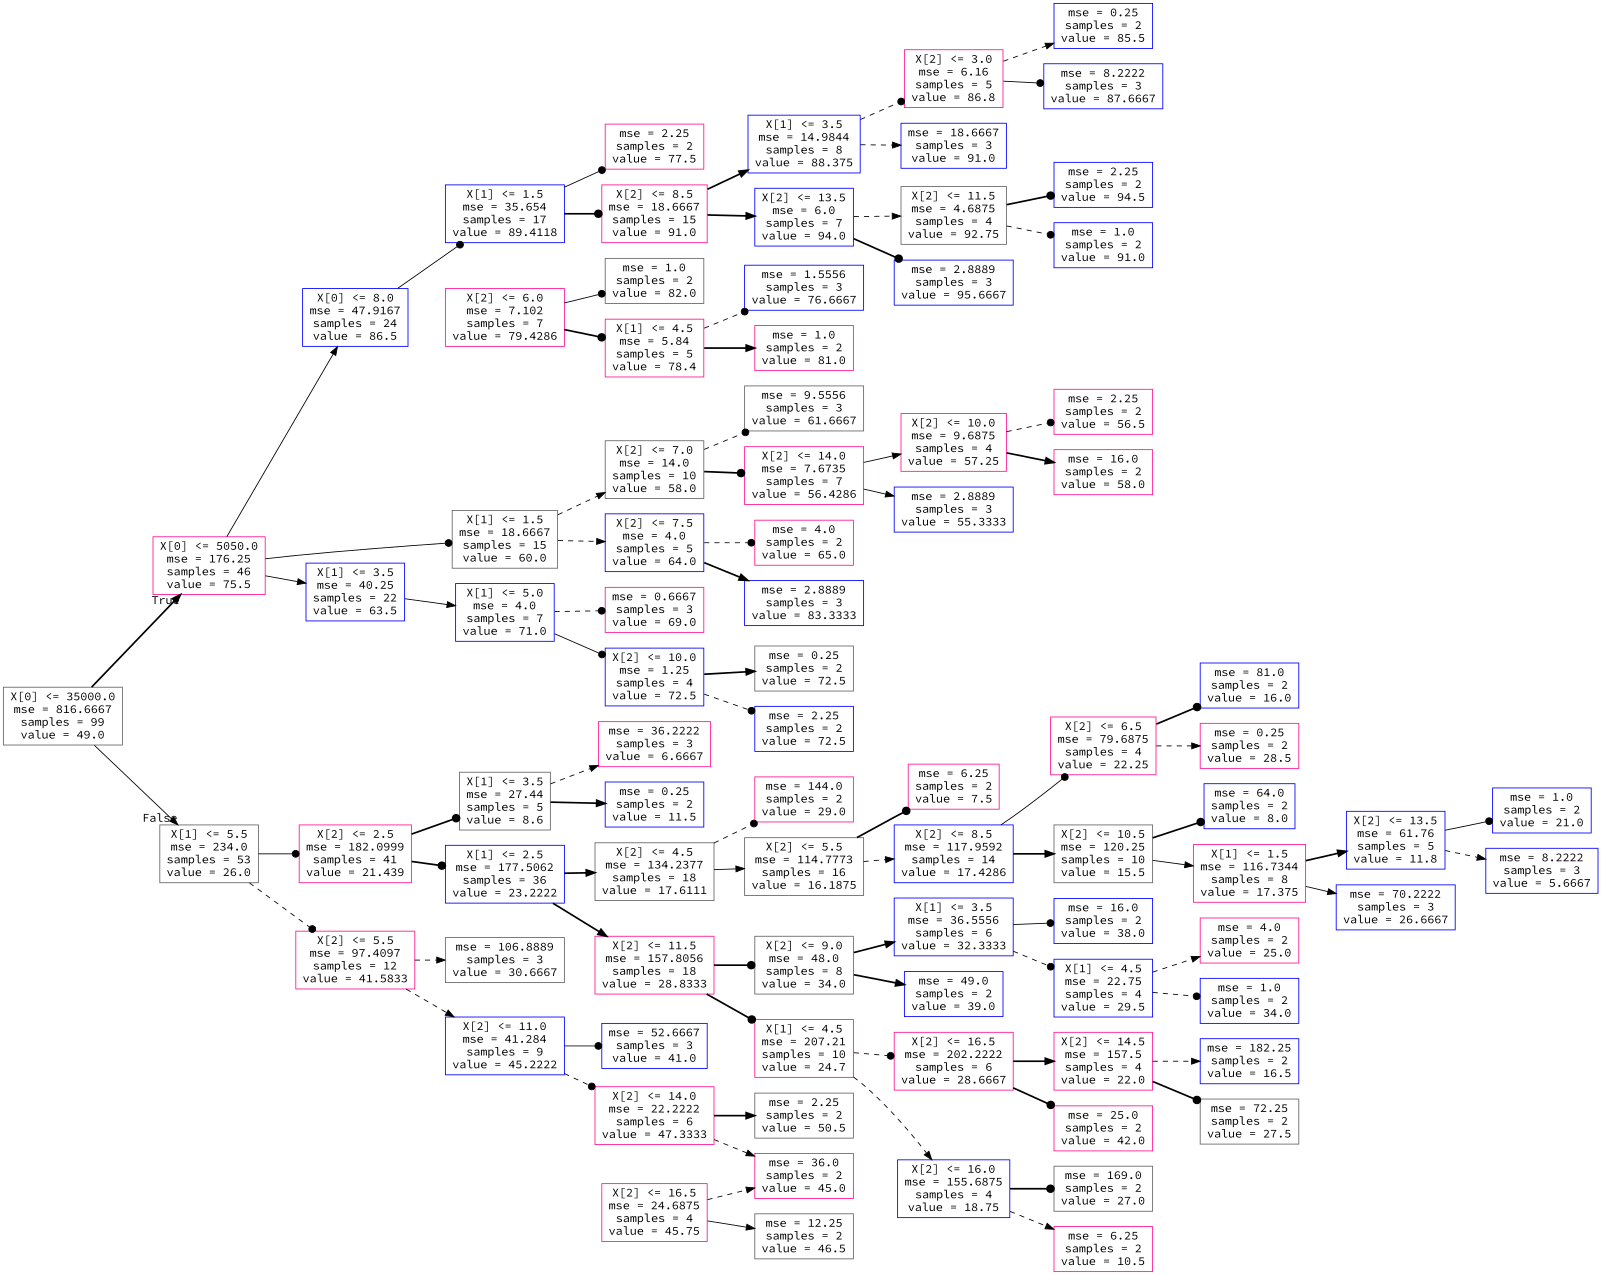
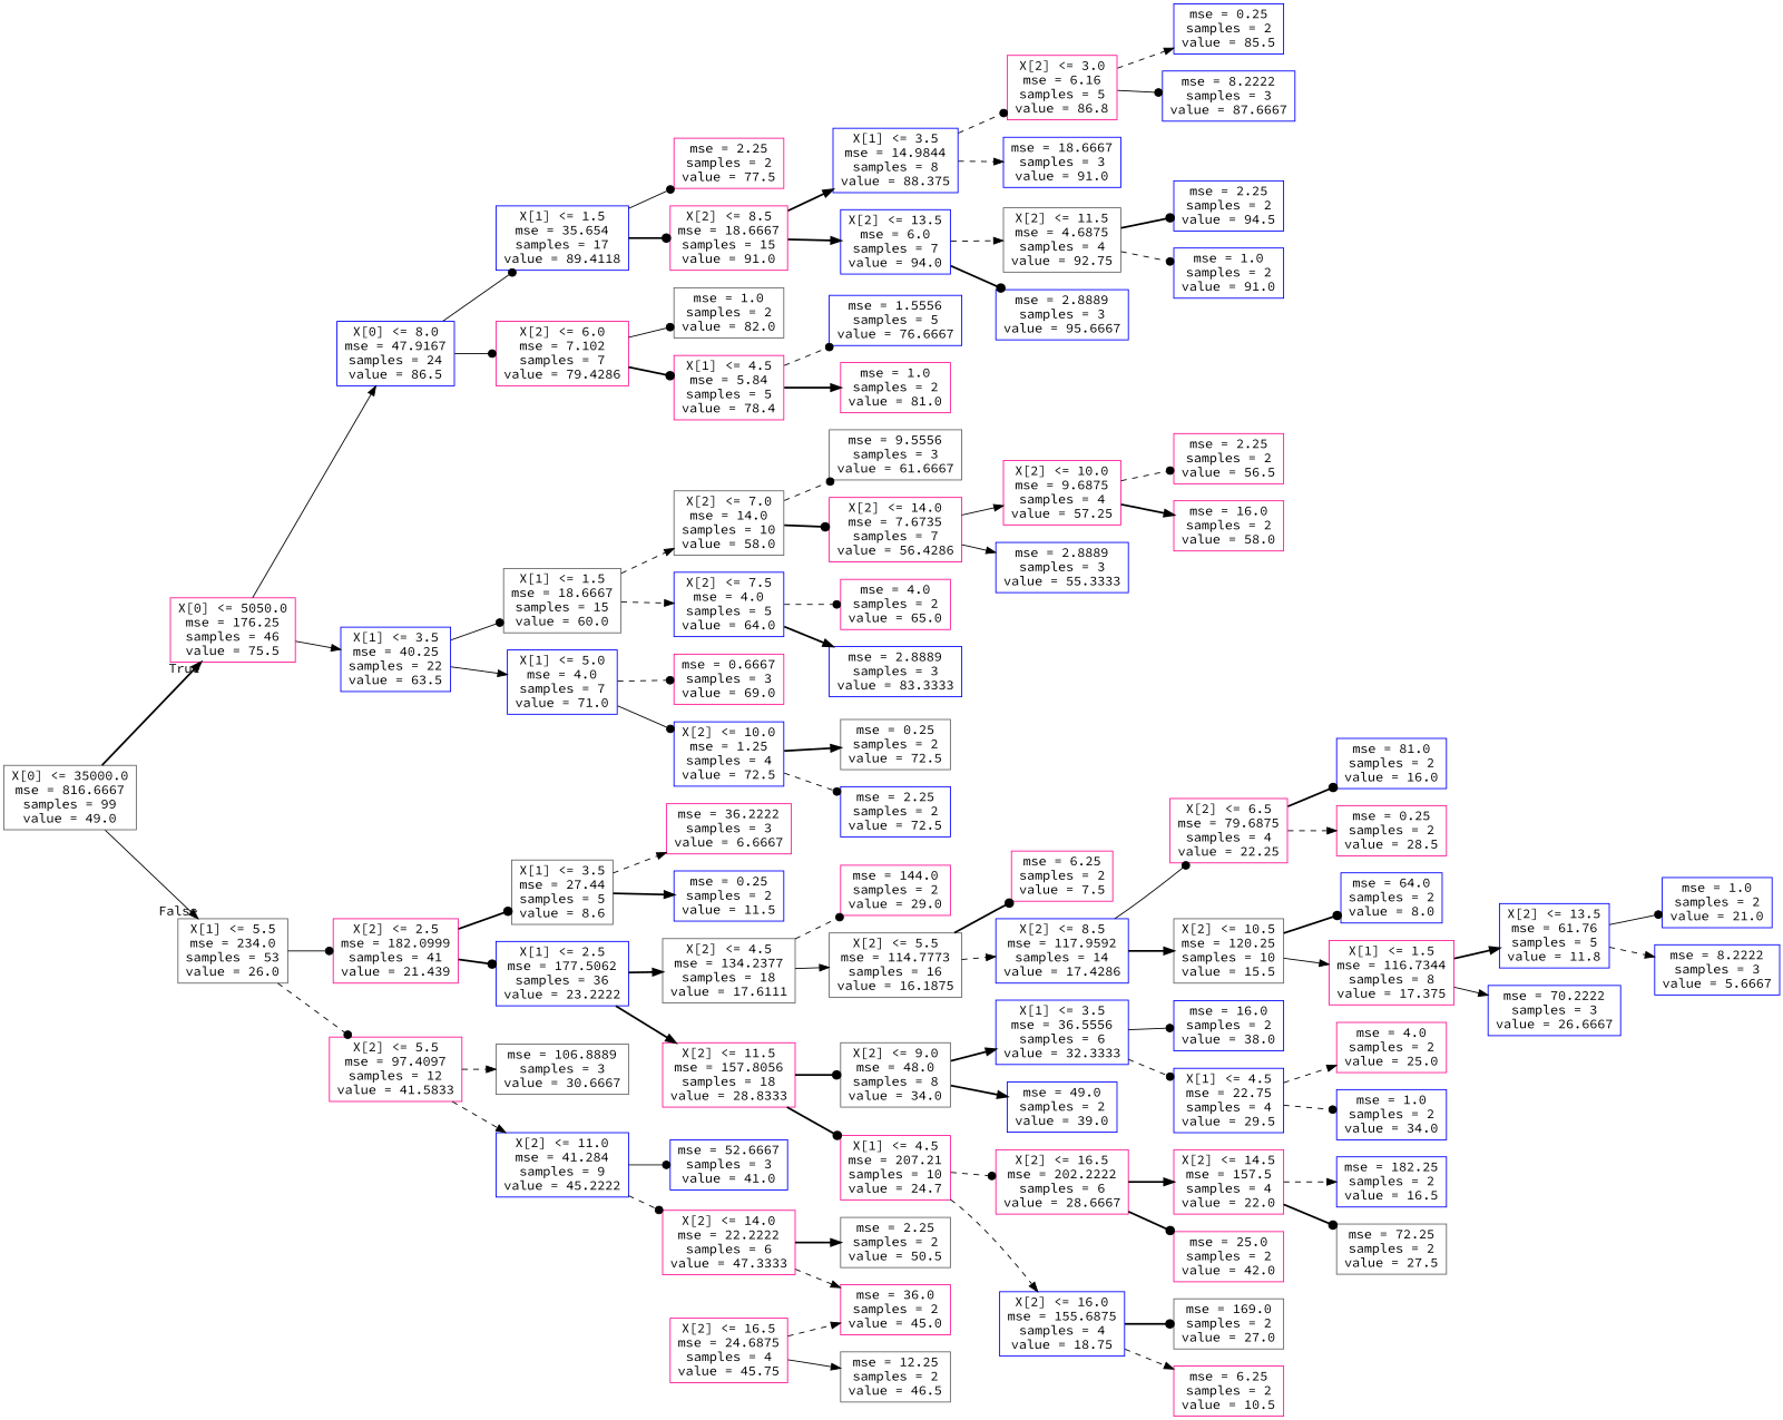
  digraph {
    fontname="Source Code Pro"
    rankdir=LR
    node [color=blue fontname="Source Code Pro" shape=box]
    edge [arrowhead=normal fontname="Source Code Pro" style=bold]
    n1 [color=gray40 label="X[0] <= 35000.0\nmse = 816.6667\nsamples = 99\nvalue = 49.0"]
    n2 [color=deeppink label="X[0] <= 5050.0\nmse = 176.25\nsamples = 46\nvalue = 75.5"]
    n3 [color=gray40 label="X[1] <= 5.5\nmse = 234.0\nsamples = 53\nvalue = 26.0"]
    n4 [label="X[0] <= 8.0\nmse = 47.9167\nsamples = 24\nvalue = 86.5"]
    n5 [label="X[1] <= 3.5\nmse = 40.25\nsamples = 22\nvalue = 63.5"]
    n6 [color=deeppink label="X[2] <= 2.5\nmse = 182.0999\nsamples = 41\nvalue = 21.439"]
    n7 [color=deeppink label="X[2] <= 5.5\nmse = 97.4097\nsamples = 12\nvalue = 41.5833"]
    n8 [label="X[1] <= 1.5\nmse = 35.654\nsamples = 17\nvalue = 89.4118"]
    n9 [color=deeppink label="X[2] <= 6.0\nmse = 7.102\nsamples = 7\nvalue = 79.4286"]
    n10 [color=gray40 label="X[1] <= 1.5\nmse = 18.6667\nsamples = 15\nvalue = 60.0"]
    n11 [label="X[1] <= 5.0\nmse = 4.0\nsamples = 7\nvalue = 71.0"]
    n12 [color=deeppink label="mse = 2.25\nsamples = 2\nvalue = 77.5"]
    n13 [color=deeppink label="X[2] <= 8.5\nmse = 18.6667\nsamples = 15\nvalue = 91.0"]
    n14 [color=gray40 label="mse = 1.0\nsamples = 2\nvalue = 82.0"]
    n15 [color=deeppink label="X[1] <= 4.5\nmse = 5.84\nsamples = 5\nvalue = 78.4"]
    n16 [label="X[1] <= 3.5\nmse = 14.9844\nsamples = 8\nvalue = 88.375"]
    n17 [label="X[2] <= 13.5\nmse = 6.0\nsamples = 7\nvalue = 94.0"]
    n18 [color=deeppink label="X[2] <= 3.0\nmse = 6.16\nsamples = 5\nvalue = 86.8"]
    n19 [label="mse = 18.6667\nsamples = 3\nvalue = 91.0"]
    n20 [color=gray40 label="X[2] <= 11.5\nmse = 4.6875\nsamples = 4\nvalue = 92.75"]
    n21 [label="mse = 2.8889\nsamples = 3\nvalue = 95.6667"]
    n22 [label="mse = 0.25\nsamples = 2\nvalue = 85.5"]
    n23 [label="mse = 8.2222\nsamples = 3\nvalue = 87.6667"]
    n24 [label="mse = 2.25\nsamples = 2\nvalue = 94.5"]
    n25 [label="mse = 1.0\nsamples = 2\nvalue = 91.0"]
-   n26 [label="mse = 1.5556\nsamples = 3\nvalue = 76.6667"]
+   n26 [label="mse = 1.5556\nsamples = 5\nvalue = 76.6667"]
    n27 [color=deeppink label="mse = 1.0\nsamples = 2\nvalue = 81.0"]
    n28 [color=gray40 label="X[2] <= 7.0\nmse = 14.0\nsamples = 10\nvalue = 58.0"]
    n29 [label="X[2] <= 7.5\nmse = 4.0\nsamples = 5\nvalue = 64.0"]
    n30 [color=deeppink label="mse = 0.6667\nsamples = 3\nvalue = 69.0"]
    n31 [label="X[2] <= 10.0\nmse = 1.25\nsamples = 4\nvalue = 72.5"]
    n32 [color=gray40 label="mse = 9.5556\nsamples = 3\nvalue = 61.6667"]
    n33 [color=deeppink label="X[2] <= 14.0\nmse = 7.6735\nsamples = 7\nvalue = 56.4286"]
    n34 [color=deeppink label="mse = 4.0\nsamples = 2\nvalue = 65.0"]
    n35 [label="mse = 2.8889\nsamples = 3\nvalue = 83.3333"]
    n36 [color=deeppink label="X[2] <= 10.0\nmse = 9.6875\nsamples = 4\nvalue = 57.25"]
    n37 [label="mse = 2.8889\nsamples = 3\nvalue = 55.3333"]
    n38 [color=deeppink label="mse = 2.25\nsamples = 2\nvalue = 56.5"]
    n39 [color=deeppink label="mse = 16.0\nsamples = 2\nvalue = 58.0"]
    n40 [color=gray40 label="mse = 0.25\nsamples = 2\nvalue = 72.5"]
    n41 [label="mse = 2.25\nsamples = 2\nvalue = 72.5"]
    n42 [color=gray40 label="X[1] <= 3.5\nmse = 27.44\nsamples = 5\nvalue = 8.6"]
    n43 [label="X[1] <= 2.5\nmse = 177.5062\nsamples = 36\nvalue = 23.2222"]
    n44 [color=gray40 label="mse = 106.8889\nsamples = 3\nvalue = 30.6667"]
    n45 [label="X[2] <= 11.0\nmse = 41.284\nsamples = 9\nvalue = 45.2222"]
    n46 [color=deeppink label="mse = 36.2222\nsamples = 3\nvalue = 6.6667"]
    n47 [label="mse = 0.25\nsamples = 2\nvalue = 11.5"]
    n48 [color=gray40 label="X[2] <= 4.5\nmse = 134.2377\nsamples = 18\nvalue = 17.6111"]
    n49 [color=deeppink label="X[2] <= 11.5\nmse = 157.8056\nsamples = 18\nvalue = 28.8333"]
    n50 [color=deeppink label="mse = 144.0\nsamples = 2\nvalue = 29.0"]
    n51 [color=gray40 label="X[2] <= 5.5\nmse = 114.7773\nsamples = 16\nvalue = 16.1875"]
    n52 [color=gray40 label="X[2] <= 9.0\nmse = 48.0\nsamples = 8\nvalue = 34.0"]
    n53 [color=deeppink label="X[1] <= 4.5\nmse = 207.21\nsamples = 10\nvalue = 24.7"]
    n54 [color=deeppink label="mse = 6.25\nsamples = 2\nvalue = 7.5"]
    n55 [label="X[2] <= 8.5\nmse = 117.9592\nsamples = 14\nvalue = 17.4286"]
    n56 [color=deeppink label="X[2] <= 6.5\nmse = 79.6875\nsamples = 4\nvalue = 22.25"]
    n57 [color=gray40 label="X[2] <= 10.5\nmse = 120.25\nsamples = 10\nvalue = 15.5"]
    n58 [label="mse = 81.0\nsamples = 2\nvalue = 16.0"]
    n59 [color=deeppink label="mse = 0.25\nsamples = 2\nvalue = 28.5"]
    n60 [label="mse = 64.0\nsamples = 2\nvalue = 8.0"]
    n61 [color=deeppink label="X[1] <= 1.5\nmse = 116.7344\nsamples = 8\nvalue = 17.375"]
    n62 [label="X[2] <= 13.5\nmse = 61.76\nsamples = 5\nvalue = 11.8"]
    n63 [label="mse = 70.2222\nsamples = 3\nvalue = 26.6667"]
    n64 [label="mse = 1.0\nsamples = 2\nvalue = 21.0"]
    n65 [label="mse = 8.2222\nsamples = 3\nvalue = 5.6667"]
    n66 [label="X[1] <= 3.5\nmse = 36.5556\nsamples = 6\nvalue = 32.3333"]
    n67 [label="mse = 49.0\nsamples = 2\nvalue = 39.0"]
    n68 [color=deeppink label="X[2] <= 16.5\nmse = 202.2222\nsamples = 6\nvalue = 28.6667"]
    n69 [label="X[2] <= 16.0\nmse = 155.6875\nsamples = 4\nvalue = 18.75"]
    n70 [label="mse = 16.0\nsamples = 2\nvalue = 38.0"]
    n71 [label="X[1] <= 4.5\nmse = 22.75\nsamples = 4\nvalue = 29.5"]
    n72 [color=deeppink label="mse = 4.0\nsamples = 2\nvalue = 25.0"]
    n73 [label="mse = 1.0\nsamples = 2\nvalue = 34.0"]
    n74 [color=deeppink label="X[2] <= 14.5\nmse = 157.5\nsamples = 4\nvalue = 22.0"]
    n75 [color=deeppink label="mse = 25.0\nsamples = 2\nvalue = 42.0"]
    n76 [color=gray40 label="mse = 169.0\nsamples = 2\nvalue = 27.0"]
    n77 [color=deeppink label="mse = 6.25\nsamples = 2\nvalue = 10.5"]
    n78 [label="mse = 182.25\nsamples = 2\nvalue = 16.5"]
    n79 [color=gray40 label="mse = 72.25\nsamples = 2\nvalue = 27.5"]
    n80 [label="mse = 52.6667\nsamples = 3\nvalue = 41.0"]
    n81 [color=deeppink label="X[2] <= 14.0\nmse = 22.2222\nsamples = 6\nvalue = 47.3333"]
    n82 [color=gray40 label="mse = 2.25\nsamples = 2\nvalue = 50.5"]
    n83 [color=deeppink label="mse = 36.0\nsamples = 2\nvalue = 45.0"]
    n84 [color=deeppink label="X[2] <= 16.5\nmse = 24.6875\nsamples = 4\nvalue = 45.75"]
    n85 [color=gray40 label="mse = 12.25\nsamples = 2\nvalue = 46.5"]
    n1 -> n2 [headlabel=True labelangle=45 labeldistance=2.5]
    n1 -> n3 [headlabel=False labelangle=-45 labeldistance=2.5 style=solid]
    n2 -> n4 [style=solid]
    n2 -> n5 [style=solid]
    n3 -> n6 [arrowhead=dot style=solid]
    n3 -> n7 [arrowhead=dot style=dashed]
    n4 -> n8 [arrowhead=dot style=solid]
-   n2 -> n10 [arrowhead=dot style=solid]
+   n4 -> n9 [arrowhead=dot style=solid]
+   n5 -> n10 [arrowhead=dot style=solid]
    n5 -> n11 [style=solid]
    n6 -> n42 [arrowhead=dot]
    n6 -> n43 [arrowhead=dot]
    n7 -> n44 [style=dashed]
    n7 -> n45 [style=dashed]
    n8 -> n12 [arrowhead=dot style=solid]
    n8 -> n13 [arrowhead=dot]
    n9 -> n14 [arrowhead=dot style=solid]
    n9 -> n15 [arrowhead=dot]
    n10 -> n28 [style=dashed]
    n10 -> n29 [style=dashed]
    n11 -> n30 [arrowhead=dot style=dashed]
    n11 -> n31 [arrowhead=dot style=solid]
    n13 -> n16
    n13 -> n17
    n15 -> n26 [arrowhead=dot style=dashed]
    n15 -> n27
    n16 -> n18 [arrowhead=dot style=dashed]
    n16 -> n19 [style=dashed]
    n17 -> n20 [style=dashed]
    n17 -> n21 [arrowhead=dot]
    n18 -> n22 [style=dashed]
    n18 -> n23 [arrowhead=dot style=solid]
    n20 -> n24 [arrowhead=dot]
    n20 -> n25 [arrowhead=dot style=dashed]
    n28 -> n32 [arrowhead=dot style=dashed]
    n28 -> n33 [arrowhead=dot]
    n29 -> n34 [arrowhead=dot style=dashed]
    n29 -> n35
    n31 -> n40
    n31 -> n41 [arrowhead=dot style=dashed]
    n33 -> n36 [style=solid]
    n33 -> n37 [style=solid]
    n36 -> n38 [arrowhead=dot style=dashed]
    n36 -> n39
    n42 -> n46 [style=dashed]
    n42 -> n47
    n43 -> n48
    n43 -> n49
    n45 -> n80 [arrowhead=dot style=solid]
    n45 -> n81 [arrowhead=dot style=dashed]
    n48 -> n50 [arrowhead=dot style=dashed]
    n48 -> n51 [style=solid]
    n49 -> n52 [arrowhead=dot]
    n49 -> n53 [arrowhead=dot]
    n51 -> n54 [arrowhead=dot]
    n51 -> n55 [style=dashed]
    n52 -> n66
    n52 -> n67
    n53 -> n68 [arrowhead=dot style=dashed]
    n53 -> n69 [style=dashed]
    n55 -> n56 [arrowhead=dot style=solid]
    n55 -> n57
    n56 -> n58 [arrowhead=dot]
    n56 -> n59 [style=dashed]
    n57 -> n60 [arrowhead=dot]
    n57 -> n61 [style=solid]
    n61 -> n62
    n61 -> n63 [style=solid]
    n62 -> n64 [arrowhead=dot style=solid]
    n62 -> n65 [style=dashed]
    n66 -> n70 [arrowhead=dot style=solid]
    n66 -> n71 [arrowhead=dot style=dashed]
    n68 -> n74
    n68 -> n75 [arrowhead=dot]
    n69 -> n76 [arrowhead=dot]
    n69 -> n77 [style=dashed]
    n71 -> n72 [style=dashed]
    n71 -> n73 [arrowhead=dot style=dashed]
    n74 -> n78 [style=dashed]
    n74 -> n79 [arrowhead=dot]
    n81 -> n82
    n81 -> n83 [style=dashed]
    n84 -> n83 [style=dashed]
    n84 -> n85 [style=solid]
  }
